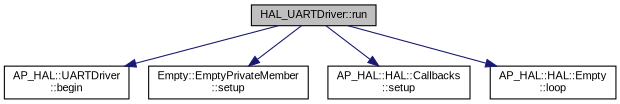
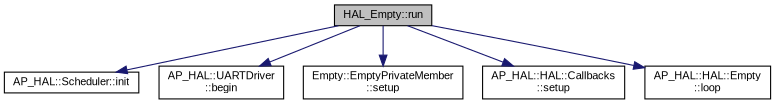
  digraph {
    fontname="Liberation Sans"
    rankdir=TB
    node [color=black fillcolor=white fontname="Liberation Sans" fontsize=10 shape=record style=filled]
    edge [color=midnightblue fontname="Liberation Sans" fontsize=10 labelfontname=Helvetica labelfontsize=10 style=solid]
-   n1 [fillcolor=grey75 fontcolor=black height=0.2 label="HAL_UARTDriver::run" width=0.4]
+   n1 [fillcolor=grey75 fontcolor=black height=0.2 label="HAL_Empty::run" width=0.4]
+   n2 [height=0.2 label="AP_HAL::Scheduler::init" width=0.4]
    n3 [height=0.2 label="AP_HAL::UARTDriver\l::begin" width=0.4]
    n4 [height=0.2 label="Empty::EmptyPrivateMember\l::setup" width=0.4]
    n5 [height=0.2 label="AP_HAL::HAL::Callbacks\l::setup" width=0.4]
    n6 [height=0.2 label="AP_HAL::HAL::Empty\l::loop" width=0.4]
+   n1 -> n2
    n1 -> n3
    n1 -> n4
    n1 -> n5
    n1 -> n6
  }
